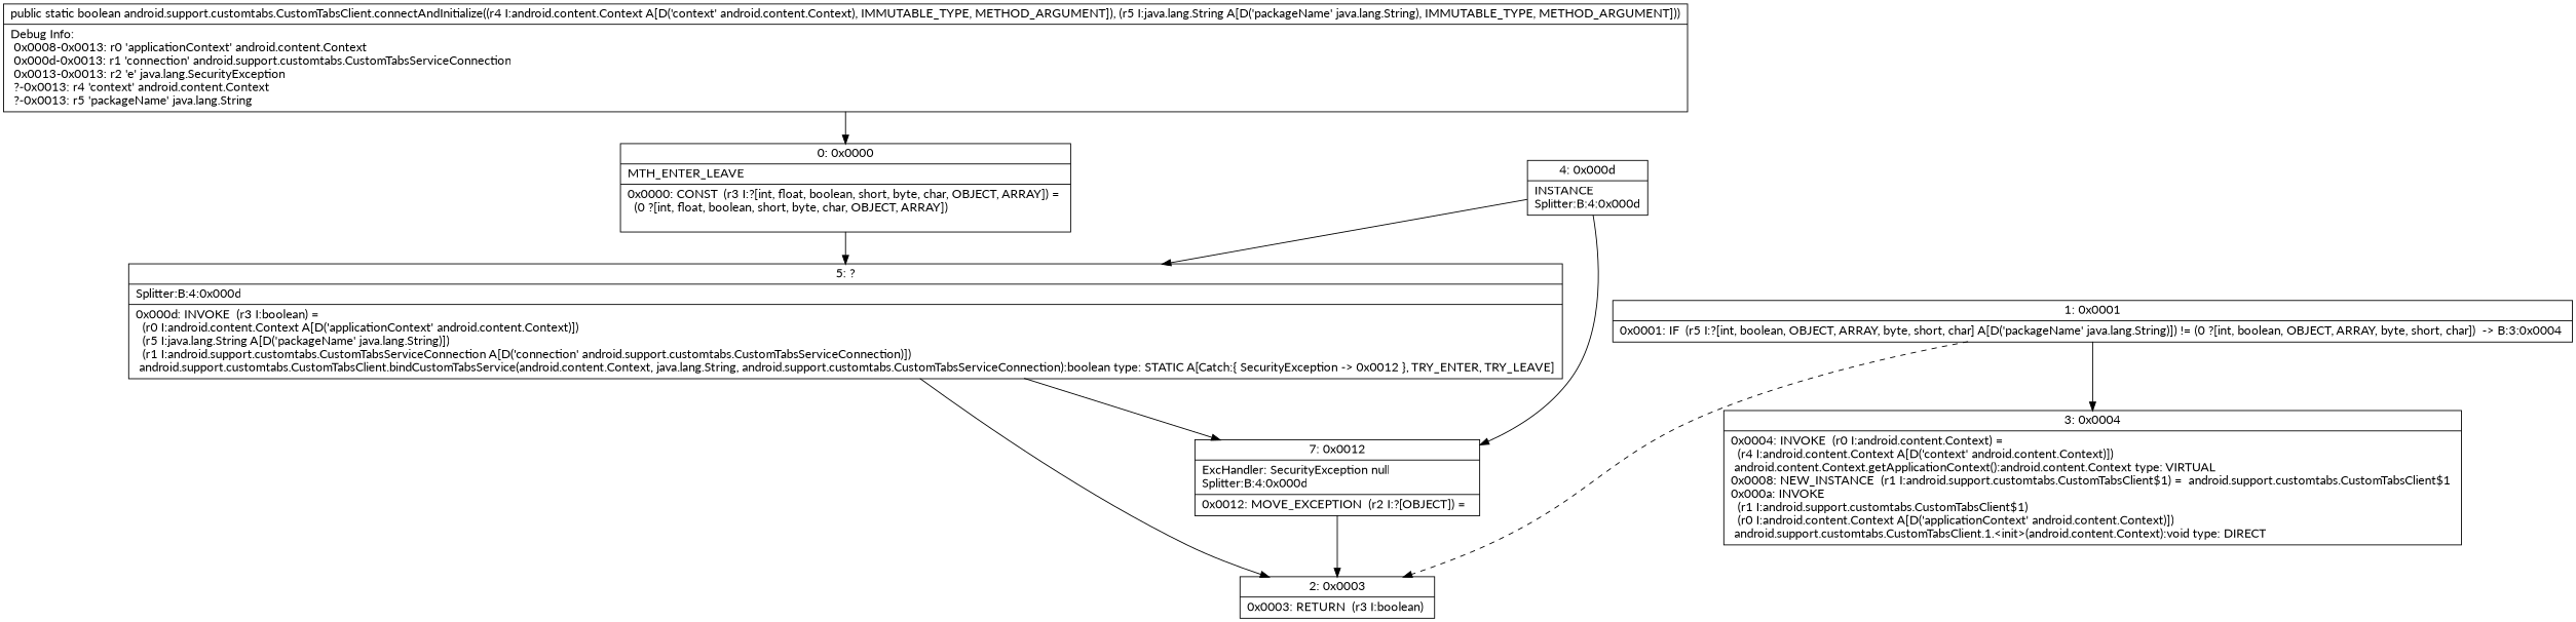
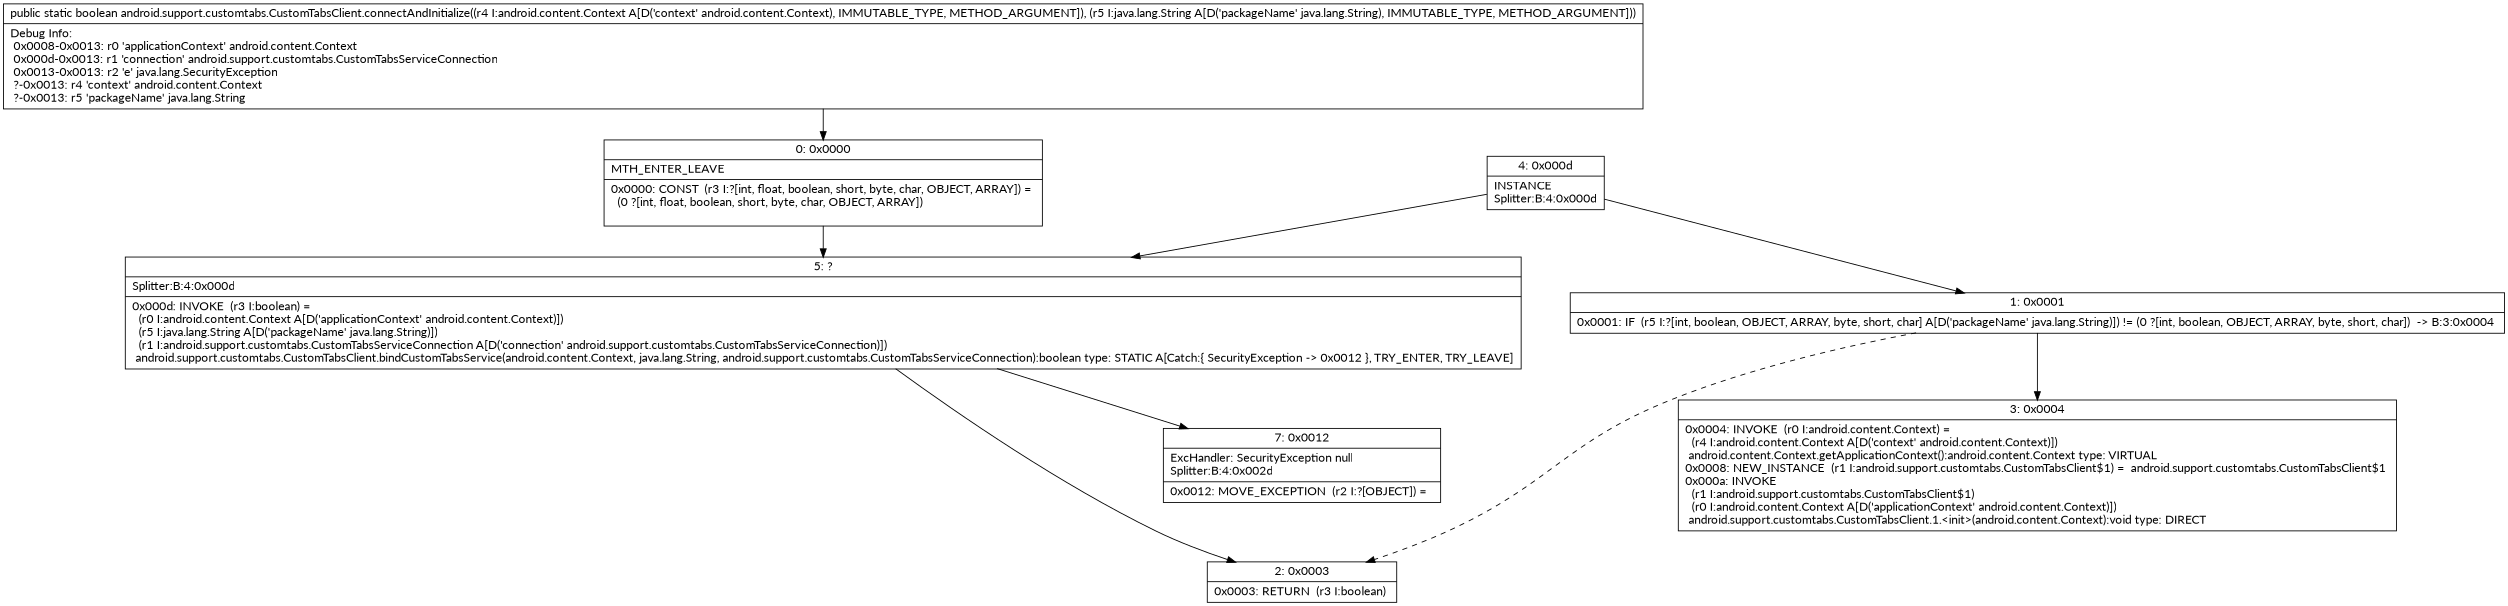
  digraph {
    fontname=Lato
    node [fontname=Lato shape=record]
    edge [fontname=Lato]
    n1 [label="{0\:\ 0x0000|MTH_ENTER_LEAVE\l|0x0000: CONST  (r3 I:?[int, float, boolean, short, byte, char, OBJECT, ARRAY]) = \l  (0 ?[int, float, boolean, short, byte, char, OBJECT, ARRAY])\l \l}"]
    n2 [label="{5\:\ ?|Splitter:B:4:0x000d\l|0x000d: INVOKE  (r3 I:boolean) = \l  (r0 I:android.content.Context A[D('applicationContext' android.content.Context)])\l  (r5 I:java.lang.String A[D('packageName' java.lang.String)])\l  (r1 I:android.support.customtabs.CustomTabsServiceConnection A[D('connection' android.support.customtabs.CustomTabsServiceConnection)])\l android.support.customtabs.CustomTabsClient.bindCustomTabsService(android.content.Context, java.lang.String, android.support.customtabs.CustomTabsServiceConnection):boolean type: STATIC A[Catch:\{ SecurityException \-\> 0x0012 \}, TRY_ENTER, TRY_LEAVE]\l}"]
    n3 [label="{1\:\ 0x0001|0x0001: IF  (r5 I:?[int, boolean, OBJECT, ARRAY, byte, short, char] A[D('packageName' java.lang.String)]) != (0 ?[int, boolean, OBJECT, ARRAY, byte, short, char])  \-\> B:3:0x0004 \l}"]
    n4 [label="{2\:\ 0x0003|0x0003: RETURN  (r3 I:boolean) \l}"]
    n5 [label="{3\:\ 0x0004|0x0004: INVOKE  (r0 I:android.content.Context) = \l  (r4 I:android.content.Context A[D('context' android.content.Context)])\l android.content.Context.getApplicationContext():android.content.Context type: VIRTUAL \l0x0008: NEW_INSTANCE  (r1 I:android.support.customtabs.CustomTabsClient$1) =  android.support.customtabs.CustomTabsClient$1 \l0x000a: INVOKE  \l  (r1 I:android.support.customtabs.CustomTabsClient$1)\l  (r0 I:android.content.Context A[D('applicationContext' android.content.Context)])\l android.support.customtabs.CustomTabsClient.1.\<init\>(android.content.Context):void type: DIRECT \l}"]
    n6 [label="{4\:\ 0x000d|INSTANCE\lSplitter:B:4:0x000d\l}"]
-   n7 [label="{7\:\ 0x0012|ExcHandler: SecurityException null\lSplitter:B:4:0x000d\l|0x0012: MOVE_EXCEPTION  (r2 I:?[OBJECT]) =  \l}"]
+   n7 [label="{7\:\ 0x0012|ExcHandler: SecurityException null\lSplitter:B:4:0x002d\l|0x0012: MOVE_EXCEPTION  (r2 I:?[OBJECT]) =  \l}"]
    n8 [label="{public static boolean android.support.customtabs.CustomTabsClient.connectAndInitialize((r4 I:android.content.Context A[D('context' android.content.Context), IMMUTABLE_TYPE, METHOD_ARGUMENT]), (r5 I:java.lang.String A[D('packageName' java.lang.String), IMMUTABLE_TYPE, METHOD_ARGUMENT]))  | Debug Info:\l  0x0008\-0x0013: r0 'applicationContext' android.content.Context\l  0x000d\-0x0013: r1 'connection' android.support.customtabs.CustomTabsServiceConnection\l  0x0013\-0x0013: r2 'e' java.lang.SecurityException\l  ?\-0x0013: r4 'context' android.content.Context\l  ?\-0x0013: r5 'packageName' java.lang.String\l}"]
    n1 -> n2
    n2 -> n4
    n2 -> n7
    n3 -> n4 [style=dashed]
    n3 -> n5
    n6 -> n2
-   n6 -> n7
-   n7 -> n4
+   n6 -> n3
    n8 -> n1
  }
